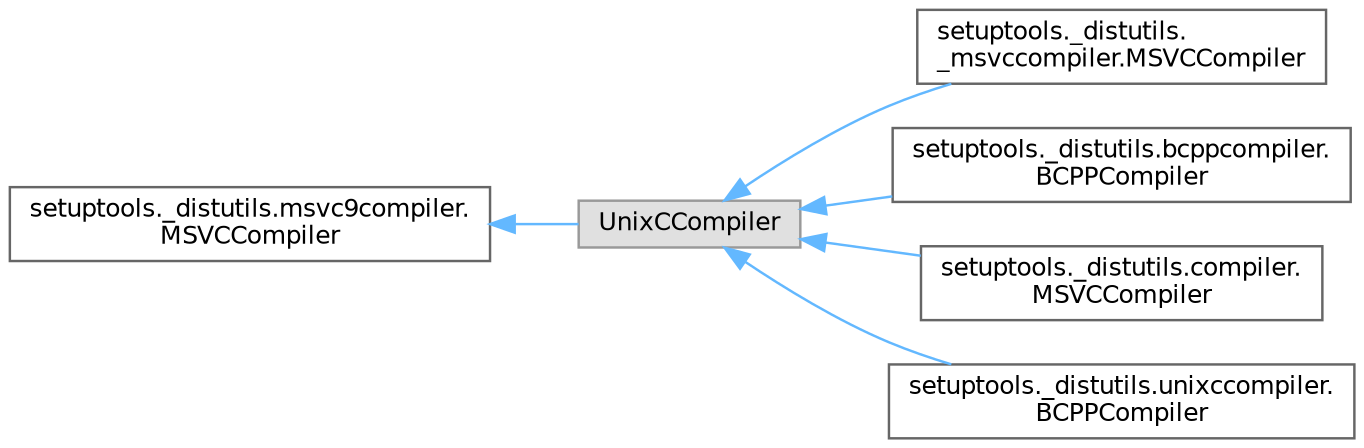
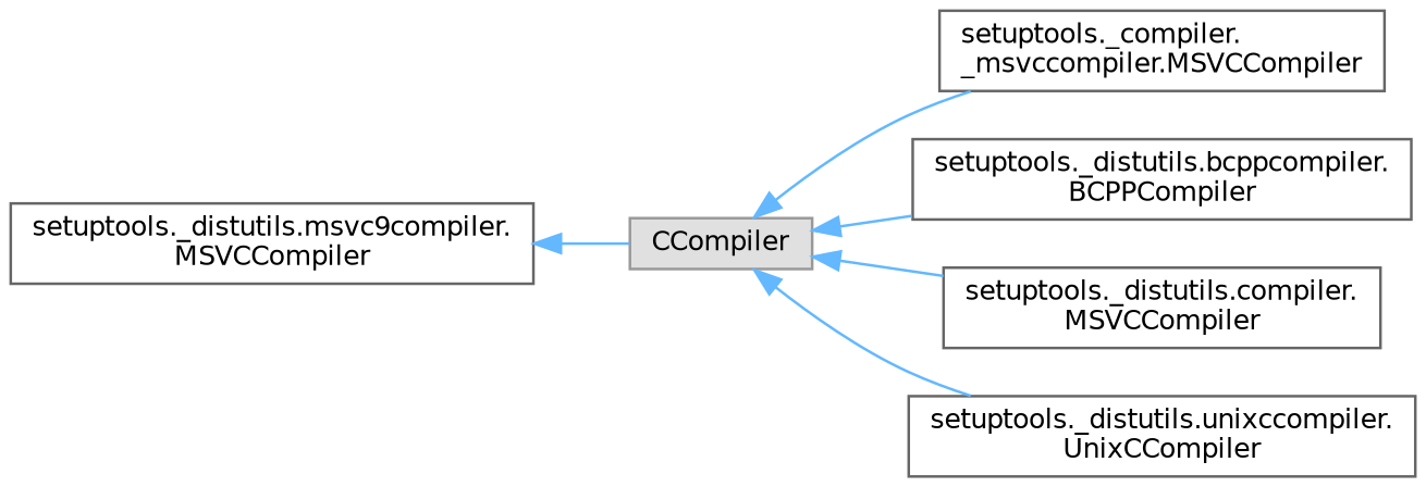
  digraph {
    rankdir=LR
    node [color=grey40 fillcolor=white fontname=Helvetica fontsize=10 shape=box style=filled]
    edge [color=steelblue1 dir=back fontname=Helvetica fontsize=10 labelfontname=Helvetica labelfontsize=10 style=solid]
-   n1 [color=grey60 fillcolor="#E0E0E0" height=0.2 label=UnixCCompiler width=0.4]
-   n2 [height=0.2 label="setuptools._distutils.\l_msvccompiler.MSVCCompiler" width=0.4]
+   n1 [color=grey60 fillcolor="#E0E0E0" height=0.2 label=CCompiler width=0.4]
+   n2 [height=0.2 label="setuptools._compiler.\l_msvccompiler.MSVCCompiler" width=0.4]
    n3 [height=0.2 label="setuptools._distutils.bcppcompiler.\lBCPPCompiler" width=0.4]
    n4 [height=0.2 label="setuptools._distutils.compiler.\lMSVCCompiler" width=0.4]
-   n5 [height=0.2 label="setuptools._distutils.unixccompiler.\lBCPPCompiler" width=0.4]
+   n5 [height=0.2 label="setuptools._distutils.unixccompiler.\lUnixCCompiler" width=0.4]
    n6 [height=0.2 label="setuptools._distutils.msvc9compiler.\lMSVCCompiler" width=0.4]
    n1 -> n2
    n1 -> n3
    n1 -> n4
    n1 -> n5
    n6 -> n1
  }
